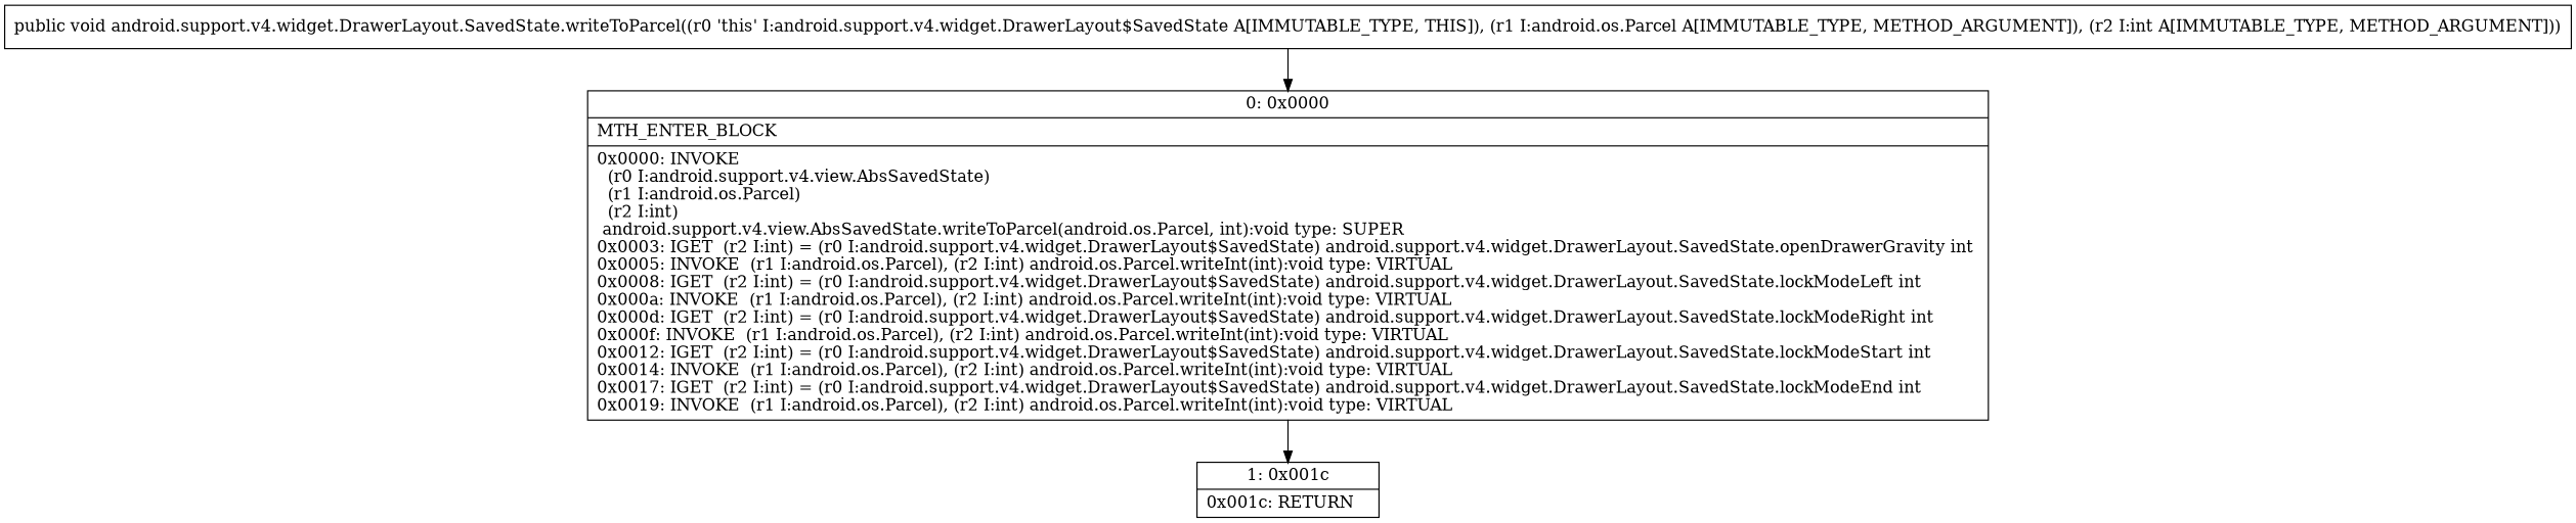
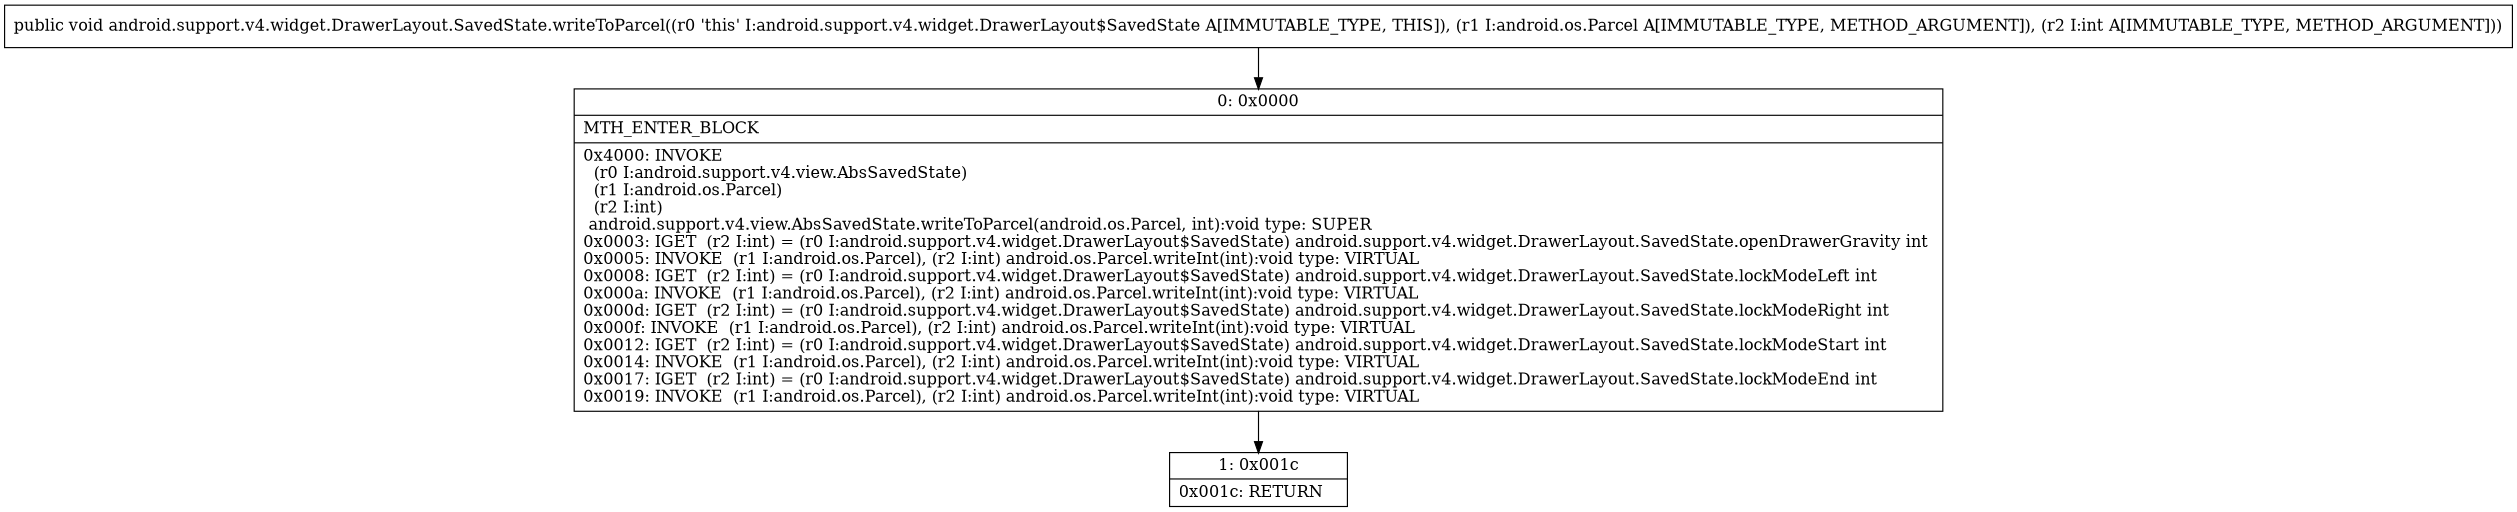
  digraph {
    node [shape=record]
-   n1 [label="{0\:\ 0x0000|MTH_ENTER_BLOCK\l|0x0000: INVOKE  \l  (r0 I:android.support.v4.view.AbsSavedState)\l  (r1 I:android.os.Parcel)\l  (r2 I:int)\l android.support.v4.view.AbsSavedState.writeToParcel(android.os.Parcel, int):void type: SUPER \l0x0003: IGET  (r2 I:int) = (r0 I:android.support.v4.widget.DrawerLayout$SavedState) android.support.v4.widget.DrawerLayout.SavedState.openDrawerGravity int \l0x0005: INVOKE  (r1 I:android.os.Parcel), (r2 I:int) android.os.Parcel.writeInt(int):void type: VIRTUAL \l0x0008: IGET  (r2 I:int) = (r0 I:android.support.v4.widget.DrawerLayout$SavedState) android.support.v4.widget.DrawerLayout.SavedState.lockModeLeft int \l0x000a: INVOKE  (r1 I:android.os.Parcel), (r2 I:int) android.os.Parcel.writeInt(int):void type: VIRTUAL \l0x000d: IGET  (r2 I:int) = (r0 I:android.support.v4.widget.DrawerLayout$SavedState) android.support.v4.widget.DrawerLayout.SavedState.lockModeRight int \l0x000f: INVOKE  (r1 I:android.os.Parcel), (r2 I:int) android.os.Parcel.writeInt(int):void type: VIRTUAL \l0x0012: IGET  (r2 I:int) = (r0 I:android.support.v4.widget.DrawerLayout$SavedState) android.support.v4.widget.DrawerLayout.SavedState.lockModeStart int \l0x0014: INVOKE  (r1 I:android.os.Parcel), (r2 I:int) android.os.Parcel.writeInt(int):void type: VIRTUAL \l0x0017: IGET  (r2 I:int) = (r0 I:android.support.v4.widget.DrawerLayout$SavedState) android.support.v4.widget.DrawerLayout.SavedState.lockModeEnd int \l0x0019: INVOKE  (r1 I:android.os.Parcel), (r2 I:int) android.os.Parcel.writeInt(int):void type: VIRTUAL \l}"]
+   n1 [label="{0\:\ 0x0000|MTH_ENTER_BLOCK\l|0x4000: INVOKE  \l  (r0 I:android.support.v4.view.AbsSavedState)\l  (r1 I:android.os.Parcel)\l  (r2 I:int)\l android.support.v4.view.AbsSavedState.writeToParcel(android.os.Parcel, int):void type: SUPER \l0x0003: IGET  (r2 I:int) = (r0 I:android.support.v4.widget.DrawerLayout$SavedState) android.support.v4.widget.DrawerLayout.SavedState.openDrawerGravity int \l0x0005: INVOKE  (r1 I:android.os.Parcel), (r2 I:int) android.os.Parcel.writeInt(int):void type: VIRTUAL \l0x0008: IGET  (r2 I:int) = (r0 I:android.support.v4.widget.DrawerLayout$SavedState) android.support.v4.widget.DrawerLayout.SavedState.lockModeLeft int \l0x000a: INVOKE  (r1 I:android.os.Parcel), (r2 I:int) android.os.Parcel.writeInt(int):void type: VIRTUAL \l0x000d: IGET  (r2 I:int) = (r0 I:android.support.v4.widget.DrawerLayout$SavedState) android.support.v4.widget.DrawerLayout.SavedState.lockModeRight int \l0x000f: INVOKE  (r1 I:android.os.Parcel), (r2 I:int) android.os.Parcel.writeInt(int):void type: VIRTUAL \l0x0012: IGET  (r2 I:int) = (r0 I:android.support.v4.widget.DrawerLayout$SavedState) android.support.v4.widget.DrawerLayout.SavedState.lockModeStart int \l0x0014: INVOKE  (r1 I:android.os.Parcel), (r2 I:int) android.os.Parcel.writeInt(int):void type: VIRTUAL \l0x0017: IGET  (r2 I:int) = (r0 I:android.support.v4.widget.DrawerLayout$SavedState) android.support.v4.widget.DrawerLayout.SavedState.lockModeEnd int \l0x0019: INVOKE  (r1 I:android.os.Parcel), (r2 I:int) android.os.Parcel.writeInt(int):void type: VIRTUAL \l}"]
    n2 [label="{1\:\ 0x001c|0x001c: RETURN   \l}"]
    n3 [label="{public void android.support.v4.widget.DrawerLayout.SavedState.writeToParcel((r0 'this' I:android.support.v4.widget.DrawerLayout$SavedState A[IMMUTABLE_TYPE, THIS]), (r1 I:android.os.Parcel A[IMMUTABLE_TYPE, METHOD_ARGUMENT]), (r2 I:int A[IMMUTABLE_TYPE, METHOD_ARGUMENT])) }"]
    n1 -> n2
    n3 -> n1
  }
